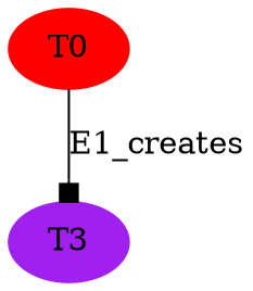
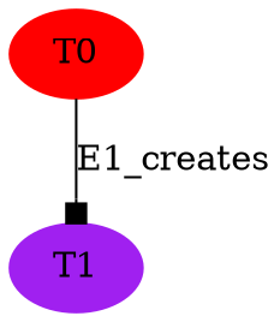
  digraph {
    node [style=filled]
    T0 [color=red]
-   T1 [color=purple label=T3]
+   T1 [color=purple]
    T0 -> T1 [label=E1_creates style=solid arrowhead=box]
  }
